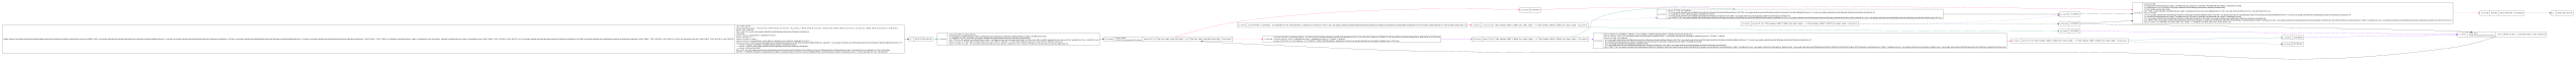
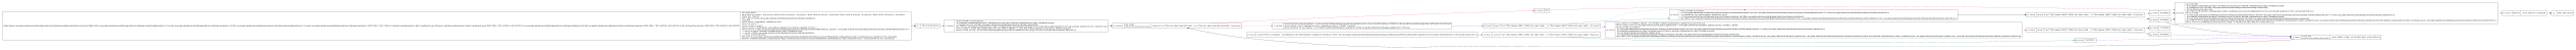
  digraph {
    fontname="Playfair Display"
    rankdir=LR
    node [fontname="Playfair Display" shape=record]
    edge [color=black fontname="Playfair Display"]
    n1 [label="{23\:\ ?|MTH_ENTER_BLOCK\l}"]
    n2 [label="{25\:\ 0x0000|0x0000: INVOKE  (r0 I:java.util.List) = \l  (r6 I:androidx.coordinatorlayout.widget.CoordinatorLayout A[D('parent' androidx.coordinatorlayout.widget.CoordinatorLayout)])\l  (r7 I:android.view.View A[D('child' com.google.android.material.floatingactionbutton.FloatingActionButton)])\l type: VIRTUAL call: androidx.coordinatorlayout.widget.CoordinatorLayout.getDependencies(android.view.View):java.util.List A[MD:(android.view.View):java.util.List\<android.view.View\> (m)] (LINE:1106)\l0x0004: CONST  (r1 I:??[int, float, boolean, short, byte, char, OBJECT, ARRAY]) = (0 ??[int, float, boolean, short, byte, char, OBJECT, ARRAY])  (LINE:1107)\l0x0005: INVOKE  (r2 I:int) = (r0 I:java.util.List A[D('dependencies' java.util.List\<android.view.View\>)]) type: INTERFACE call: java.util.List.size():int A[MD:():int (c)]\l}"]
    n3 [label="{26\:\ 0x0009|LOOP_START\lLOOP:0: B:26:0x0009\-\>B:37:0x002c\l|0x0009: IF  (r1 I:??[int, byte, short, char] A[D('i' int)]) \>= (r2 I:??[int, byte, short, char] A[D('count' int)])  \-\> B:40:0x002f \l}"]
    n4 [label="{27\:\ 0x000b|0x000b: INVOKE  (r3 I:java.lang.Object) = (r0 I:java.util.List A[D('dependencies' java.util.List\<android.view.View\>)]), (r1 I:int A[D('i' int)]) type: INTERFACE call: java.util.List.get(int):java.lang.Object A[MD:(int):E (c)] (LINE:1108)\l0x000f: CHECK_CAST (r3 I:android.view.View) = (android.view.View) (r3 I:??[OBJECT, ARRAY]) \l0x0011: INSTANCE_OF  (r4 I:boolean) = (r3 I:??[OBJECT, ARRAY] A[D('dependency' android.view.View)]) com.google.android.material.appbar.AppBarLayout  (LINE:1109)\l}"]
-   n5 [label="{40\:\ 0x002f|SYNTHETIC\l}"]
+   n5 [label="{40\:\ 0x002f|END\l}"]
    n6 [label="{28\:\ 0x0013|0x0013: IF  (r4 I:??[int, boolean, OBJECT, ARRAY, byte, short, char]) == (0 ??[int, boolean, OBJECT, ARRAY, byte, short, char])  \-\> B:32:0x001f \l}"]
    n7 [label="{38\:\ 0x002f|0x002f: INVOKE  \l  (r6 I:androidx.coordinatorlayout.widget.CoordinatorLayout A[D('parent' androidx.coordinatorlayout.widget.CoordinatorLayout)])\l  (r7 I:android.view.View A[D('child' com.google.android.material.floatingactionbutton.FloatingActionButton)])\l  (r8 I:int A[D('layoutDirection' int)])\l type: VIRTUAL call: androidx.coordinatorlayout.widget.CoordinatorLayout.onLayoutChild(android.view.View, int):void A[MD:(android.view.View, int):void (m)] (LINE:1120)\l0x0032: INVOKE  \l  (r5 I:com.google.android.material.floatingactionbutton.FloatingActionButton$BaseBehavior A[D('this' com.google.android.material.floatingactionbutton.FloatingActionButton$BaseBehavior\<T extends com.google.android.material.floatingactionbutton.FloatingActionButton\>)])\l  (r6 I:androidx.coordinatorlayout.widget.CoordinatorLayout A[D('parent' androidx.coordinatorlayout.widget.CoordinatorLayout)])\l  (r7 I:com.google.android.material.floatingactionbutton.FloatingActionButton A[D('child' com.google.android.material.floatingactionbutton.FloatingActionButton)])\l type: DIRECT call: com.google.android.material.floatingactionbutton.FloatingActionButton.BaseBehavior.offsetIfNeeded(androidx.coordinatorlayout.widget.CoordinatorLayout, com.google.android.material.floatingactionbutton.FloatingActionButton):void A[MD:(androidx.coordinatorlayout.widget.CoordinatorLayout, com.google.android.material.floatingactionbutton.FloatingActionButton):void (m)] (LINE:1122)\l0x0035: CONST  (r1 I:??[boolean, int, float, short, byte, char]) = (1 ??[boolean, int, float, short, byte, char])  (LINE:1123)\l}"]
    n8 [label="{29\:\ 0x0015|0x0015: MOVE  (r4 I:??[OBJECT, ARRAY]) = (r3 I:??[OBJECT, ARRAY] A[D('dependency' android.view.View)])  (LINE:1110)\l0x0016: CHECK_CAST (r4 I:com.google.android.material.appbar.AppBarLayout) = (com.google.android.material.appbar.AppBarLayout) (r4 I:??[OBJECT, ARRAY]) \l0x0018: INVOKE  (r4 I:boolean) = \l  (r5 I:com.google.android.material.floatingactionbutton.FloatingActionButton$BaseBehavior A[D('this' com.google.android.material.floatingactionbutton.FloatingActionButton$BaseBehavior\<T extends com.google.android.material.floatingactionbutton.FloatingActionButton\>)])\l  (r6 I:androidx.coordinatorlayout.widget.CoordinatorLayout A[D('parent' androidx.coordinatorlayout.widget.CoordinatorLayout)])\l  (r4 I:com.google.android.material.appbar.AppBarLayout)\l  (r7 I:com.google.android.material.floatingactionbutton.FloatingActionButton A[D('child' com.google.android.material.floatingactionbutton.FloatingActionButton)])\l type: DIRECT call: com.google.android.material.floatingactionbutton.FloatingActionButton.BaseBehavior.updateFabVisibilityForAppBarLayout(androidx.coordinatorlayout.widget.CoordinatorLayout, com.google.android.material.appbar.AppBarLayout, com.google.android.material.floatingactionbutton.FloatingActionButton):boolean A[MD:(androidx.coordinatorlayout.widget.CoordinatorLayout, com.google.android.material.appbar.AppBarLayout, com.google.android.material.floatingactionbutton.FloatingActionButton):boolean (m)]\l}"]
    n9 [label="{34\:\ 0x0025|0x0025: INVOKE  (r4 I:boolean) = \l  (r5 I:com.google.android.material.floatingactionbutton.FloatingActionButton$BaseBehavior A[D('this' com.google.android.material.floatingactionbutton.FloatingActionButton$BaseBehavior\<T extends com.google.android.material.floatingactionbutton.FloatingActionButton\>)])\l  (r3 I:android.view.View A[D('dependency' android.view.View)])\l  (r7 I:com.google.android.material.floatingactionbutton.FloatingActionButton A[D('child' com.google.android.material.floatingactionbutton.FloatingActionButton)])\l type: DIRECT call: com.google.android.material.floatingactionbutton.FloatingActionButton.BaseBehavior.updateFabVisibilityForBottomSheet(android.view.View, com.google.android.material.floatingactionbutton.FloatingActionButton):boolean A[MD:(android.view.View, com.google.android.material.floatingactionbutton.FloatingActionButton):boolean (m)] (LINE:1114)\l}"]
    n10 [label="{30\:\ 0x001c|0x001c: IF  (r4 I:??[int, boolean, OBJECT, ARRAY, byte, short, char]) == (0 ??[int, boolean, OBJECT, ARRAY, byte, short, char])  \-\> B:43:0x002c \l}"]
    n11 [label="{32\:\ 0x001f|0x001f: INVOKE  (r4 I:boolean) = (r3 I:android.view.View A[D('dependency' android.view.View)]) type: STATIC call: com.google.android.material.floatingactionbutton.FloatingActionButton.BaseBehavior.isBottomSheet(android.view.View):boolean A[MD:(android.view.View):boolean (m)] (LINE:1113)\l}"]
    n12 [label="{33\:\ 0x0023|0x0023: IF  (r4 I:??[int, boolean, OBJECT, ARRAY, byte, short, char]) == (0 ??[int, boolean, OBJECT, ARRAY, byte, short, char])  \-\> B:44:0x002c \l}"]
    n13 [label="{42\:\ 0x002f|SYNTHETIC\l}"]
    n14 [label="{43\:\ 0x002c|SYNTHETIC\l}"]
    n15 [label="{37\:\ 0x002c|LOOP_END\lLOOP:0: B:26:0x0009\-\>B:37:0x002c\l|0x002c: ARITH  (r1 I:int) = (r1 I:int A[D('i' int)]) + (1 int)  (LINE:1107)\l}"]
    n16 [label="{39\:\ 0x0036|RETURN\l|0x0036: RETURN  (r1 I:boolean) \l}"]
    n17 [label="{24\:\ ?|MTH_EXIT_BLOCK\l}"]
    n18 [label="{44\:\ 0x002c|SYNTHETIC\l}"]
    n19 [label="{35\:\ 0x0029|0x0029: IF  (r4 I:??[int, boolean, OBJECT, ARRAY, byte, short, char]) == (0 ??[int, boolean, OBJECT, ARRAY, byte, short, char])  \-\> B:45:0x002c \l}"]
    n20 [label="{41\:\ 0x002f|SYNTHETIC\l}"]
    n21 [label="{45\:\ 0x002c|SYNTHETIC\l}"]
    n22 [label="{public boolean com.google.android.material.floatingactionbutton.FloatingActionButton.BaseBehavior.onLayoutChild((r5 'this' I:com.google.android.material.floatingactionbutton.FloatingActionButton$BaseBehavior\<T extends com.google.android.material.floatingactionbutton.FloatingActionButton\> A[D('this' com.google.android.material.floatingactionbutton.FloatingActionButton$BaseBehavior\<T extends com.google.android.material.floatingactionbutton.FloatingActionButton\>), IMMUTABLE_TYPE, THIS]), (r6 I:androidx.coordinatorlayout.widget.CoordinatorLayout A[D('parent' androidx.coordinatorlayout.widget.CoordinatorLayout), IMMUTABLE_TYPE, METHOD_ARGUMENT]), (r7 I:com.google.android.material.floatingactionbutton.FloatingActionButton A[D('child' com.google.android.material.floatingactionbutton.FloatingActionButton), IMMUTABLE_TYPE, METHOD_ARGUMENT]), (r8 I:int A[D('layoutDirection' int), IMMUTABLE_TYPE, METHOD_ARGUMENT]))  | USE_LINES_HINTS\lBACK_EDGE: B:37:0x002c \-\> B:26:0x0009, CROSS_EDGE: B:35:0x0029 \-\> B:37:0x002c, CROSS_EDGE: B:35:0x0029 \-\> B:38:0x002f, CROSS_EDGE: B:33:0x0023 \-\> B:37:0x002c, CROSS_EDGE: B:26:0x0009 \-\> B:38:0x002f\lINLINE_NOT_NEEDED\lTYPE_VARS: [T extends com.google.android.material.floatingactionbutton.FloatingActionButton]\lDebug Info:\l  0x0011\-0x002c: r3 'dependency' Landroid\/view\/View;\l  0x0005\-0x002f: r1 'i' I\l  0x0009\-0x002f: r2 'count' I\l  0x0004\-0x0036: r0 'dependencies' Ljava\/util\/List;, signature: Ljava\/util\/List\<Landroid\/view\/View;\>;\l  0x0000\-0x0036: r5 'this' Lcom\/google\/android\/material\/floatingactionbutton\/FloatingActionButton$BaseBehavior;, signature: Lcom\/google\/android\/material\/floatingactionbutton\/FloatingActionButton$BaseBehavior\<TT;\>;\l  \-1 \-0x0036: r6 'parent' Landroidx\/coordinatorlayout\/widget\/CoordinatorLayout;\l  \-1 \-0x0036: r7 'child' Lcom\/google\/android\/material\/floatingactionbutton\/FloatingActionButton;\l  \-1 \-0x0036: r8 'layoutDirection' I\lREPLACED_BY: com.google.android.material.floatingactionbutton.FloatingActionButton.BaseBehavior.onLayoutChild(androidx.coordinatorlayout.widget.CoordinatorLayout, android.view.View, int):boolean\lMETHOD_OVERRIDE: [androidx.coordinatorlayout.widget.CoordinatorLayout.Behavior.onLayoutChild(androidx.coordinatorlayout.widget.CoordinatorLayout, V extends android.view.View, int):boolean]\l}"]
    n1 -> n2 [color=teal]
    n2 -> n3
    n3 -> n4 [color=deeppink style=dashed]
    n3 -> n5 [color=deeppink]
    n4 -> n6 [color=purple]
    n5 -> n7 [color=deeppink]
    n6 -> n8 [color=purple style=dashed]
    n6 -> n9 [color=teal]
    n7 -> n16 [color=deeppink]
    n8 -> n10 [color=deeppink]
-   n9 -> n20
+   n9 -> n19
    n10 -> n13 [style=dashed]
    n10 -> n14 [color=teal]
    n11 -> n12 [color=deeppink]
    n12 -> n9 [color=purple style=dashed]
    n12 -> n18 [color=teal]
    n14 -> n15 [color=purple]
    n15 -> n3
    n16 -> n17
    n18 -> n15 [color=purple]
    n19 -> n20 [color=purple style=dashed]
    n19 -> n21 [style=dashed]
    n20 -> n7
    n21 -> n7
    n21 -> n15
    n22 -> n1
  }
